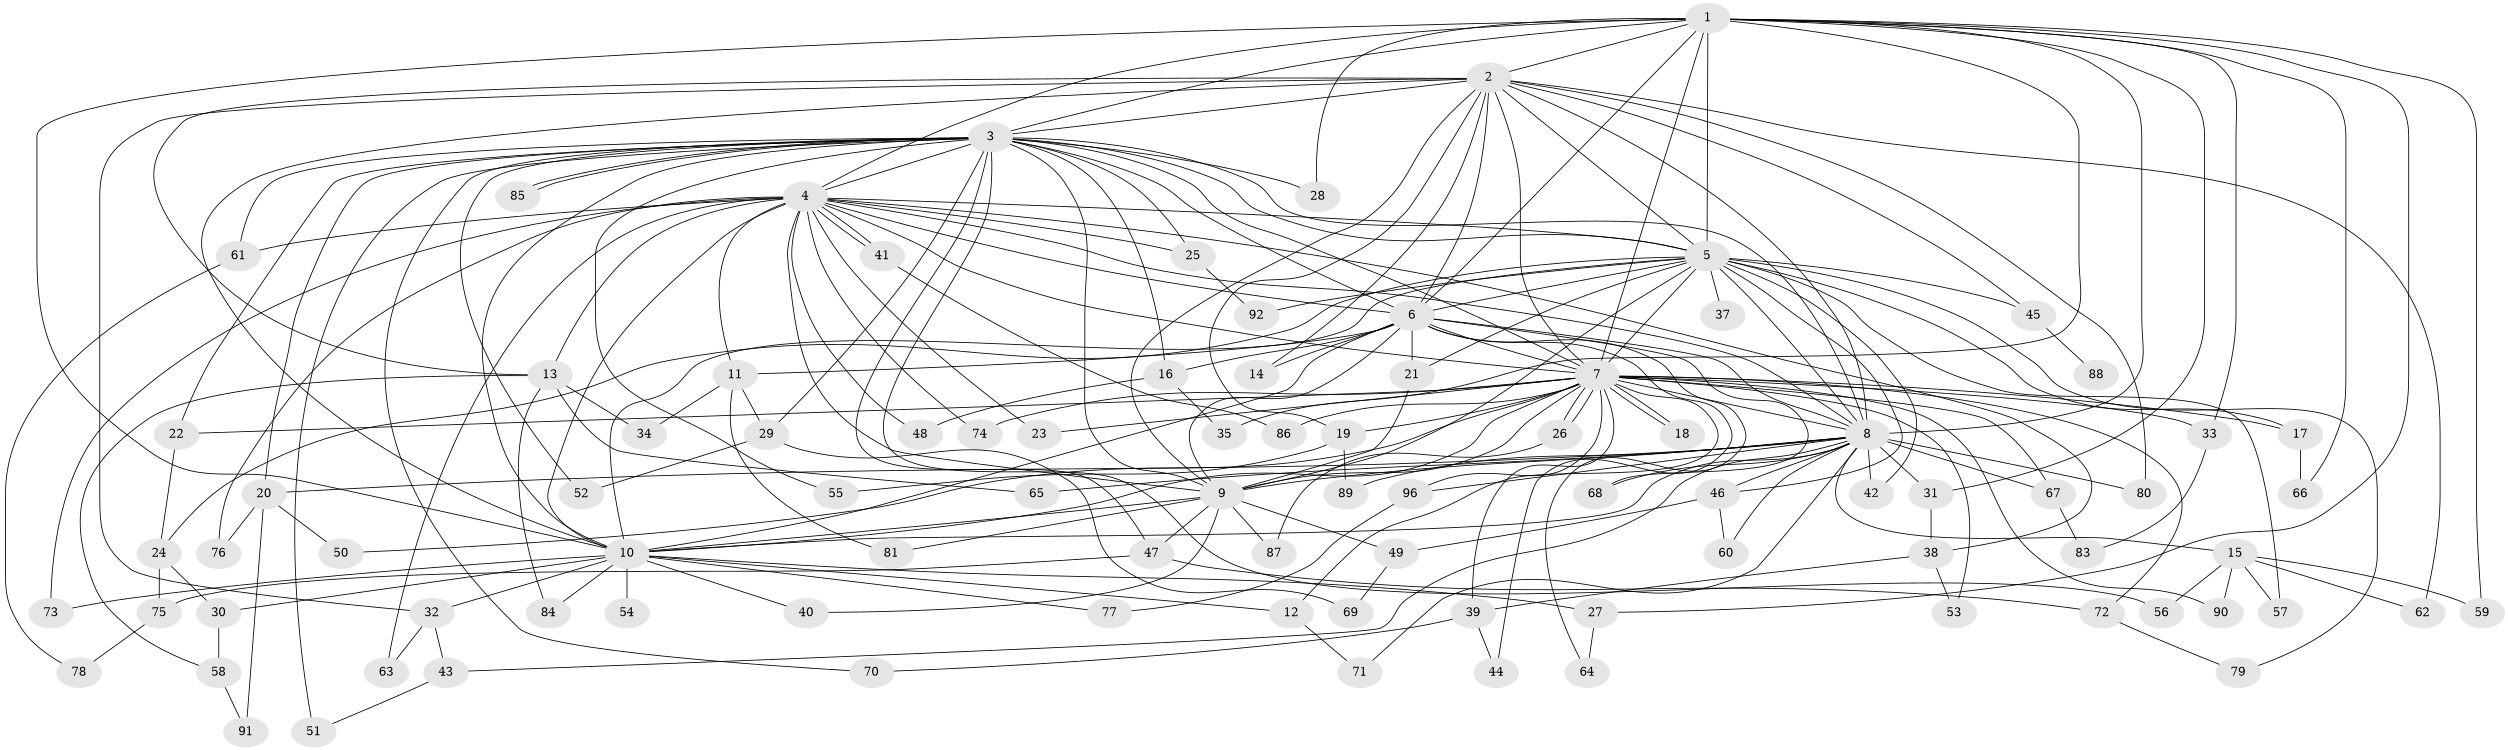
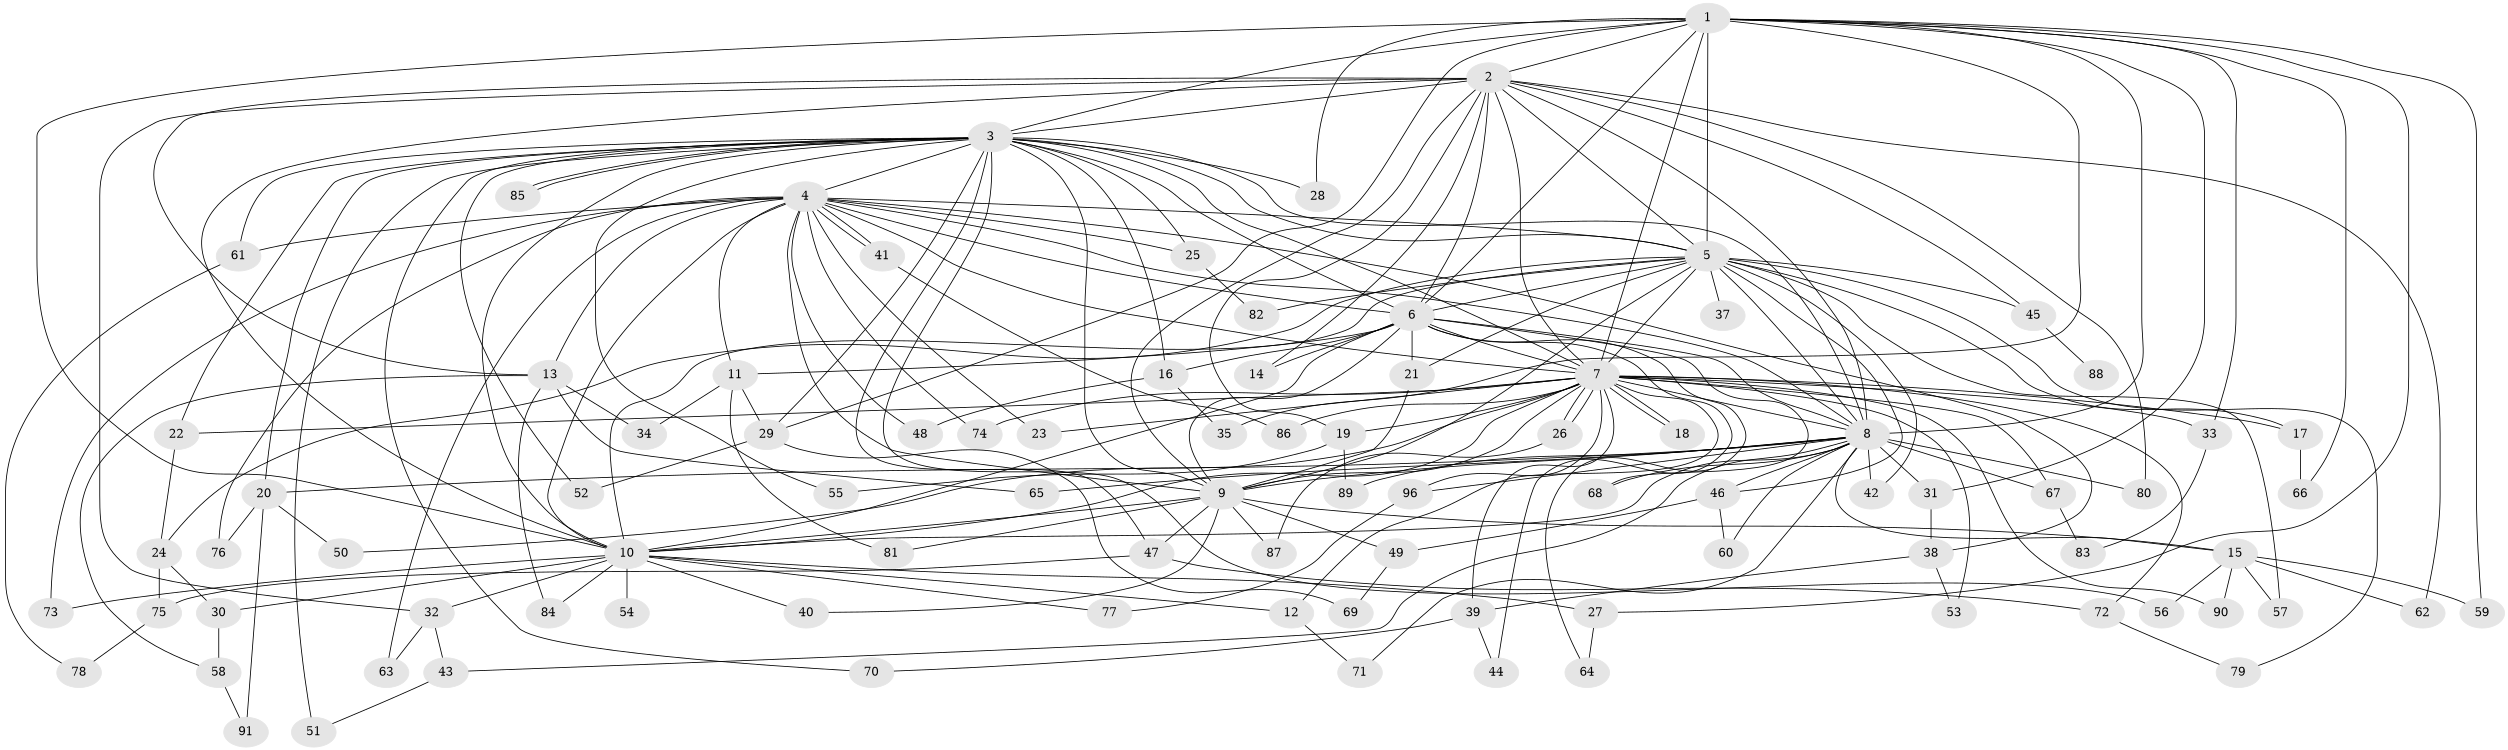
  graph {
    node [color=gray90 style=filled]
    1
    2
    3
    4
    5
    6
    7
    8
    10
    27
    28
    31
    33
    35
    59
    66
    9
    13
    14
    19
    32
    45
    62
    80
    16
    20
    22
    25
    29
    47
    51
    52
    55
    56
    61
    70
    85
    11
    23
    38
    41
    48
    63
    73
    74
    76
    37
    17
    21
    24
    42
    46
    57
    79
-   82 [label=92]
+   82
    44
    64
    68
    12
    18
    26
    n62 [label=96]
    39
    50
    53
    67
    72
    86
    90
    15
    43
    60
    65
    71
    89
    40
    49
    81
    87
    54
    30
    77
    84
    83
    34
    58
    88
    91
    69
    75
    78
    1 -- 2
    1 -- 3
-   1 -- 4
+   1 -- 29
    1 -- 5
    1 -- 6
    1 -- 7
    1 -- 8
    1 -- 10
    1 -- 27
    1 -- 28
    1 -- 31
    1 -- 33
    1 -- 35
    1 -- 59
    1 -- 66
    2 -- 3
    2 -- 5
    2 -- 6
    2 -- 7
    2 -- 8
    2 -- 10
    2 -- 9
    2 -- 13
    2 -- 14
    2 -- 19
    2 -- 32
    2 -- 45
    2 -- 62
    2 -- 80
    3 -- 4
    3 -- 5
    3 -- 6
    3 -- 7
    3 -- 8
    3 -- 10
    3 -- 28
    3 -- 9
    3 -- 16
    3 -- 20
    3 -- 22
    3 -- 25
    3 -- 29
    3 -- 47
    3 -- 51
    3 -- 52
    3 -- 55
    3 -- 56
    3 -- 61
    3 -- 70
    3 -- 85
    3 -- 85
    4 -- 5
    4 -- 6
    4 -- 7
    4 -- 8
    4 -- 10
    4 -- 9
    4 -- 13
    4 -- 25
    4 -- 61
    4 -- 11
    4 -- 23
    4 -- 38
    4 -- 41
    4 -- 41
    4 -- 48
    4 -- 63
    4 -- 73
    4 -- 74
    4 -- 76
    5 -- 6
    5 -- 7
    5 -- 8
    5 -- 10
    5 -- 9
    5 -- 45
    5 -- 37
    5 -- 17
    5 -- 21
    5 -- 24
    5 -- 42
    5 -- 46
    5 -- 57
    5 -- 79
    5 -- 82
    6 -- 7
    6 -- 8
    6 -- 10
    6 -- 9
    6 -- 14
    6 -- 16
    6 -- 11
    6 -- 21
    6 -- 44
    6 -- 64
    6 -- 68
    7 -- 8
    7 -- 10
    7 -- 33
    7 -- 9
    7 -- 19
    7 -- 22
    7 -- 23
    7 -- 74
    7 -- 17
    7 -- 12
    7 -- 18
    7 -- 18
    7 -- 26
    7 -- 26
    7 -- n62
    7 -- 39
    7 -- 50
    7 -- 53
    7 -- 67
    7 -- 72
    7 -- 86
    7 -- 90
    8 -- 10
    8 -- 31
    8 -- 9
    8 -- 80
    8 -- 20
    8 -- 42
    8 -- 46
    8 -- 68
    8 -- n62
    8 -- 67
    8 -- 15
    8 -- 43
    8 -- 60
    8 -- 65
    8 -- 71
    8 -- 89
    10 -- 27
    10 -- 32
    10 -- 73
    10 -- 12
    10 -- 40
    10 -- 54
    10 -- 30
    10 -- 77
    10 -- 84
    27 -- 64
    31 -- 38
    33 -- 83
    9 -- 10
    9 -- 47
+   9 -- 15
    9 -- 40
    9 -- 49
    9 -- 81
    9 -- 87
    13 -- 65
    13 -- 84
    13 -- 34
    13 -- 58
    19 -- 55
    19 -- 89
    32 -- 63
    32 -- 43
    45 -- 88
    16 -- 35
    16 -- 48
    20 -- 76
    20 -- 50
    20 -- 91
    22 -- 24
    25 -- 82
    29 -- 52
    29 -- 69
    47 -- 72
    47 -- 75
    61 -- 78
    11 -- 29
    11 -- 81
    11 -- 34
    38 -- 39
    38 -- 53
    41 -- 86
    17 -- 66
    21 -- 9
    24 -- 30
    24 -- 75
    46 -- 60
    46 -- 49
    12 -- 71
    26 -- 87
    n62 -- 77
    39 -- 70
    39 -- 44
    67 -- 83
    72 -- 79
    15 -- 59
    15 -- 62
    15 -- 56
    15 -- 57
    15 -- 90
    43 -- 51
    49 -- 69
    30 -- 58
    58 -- 91
    75 -- 78
  }
